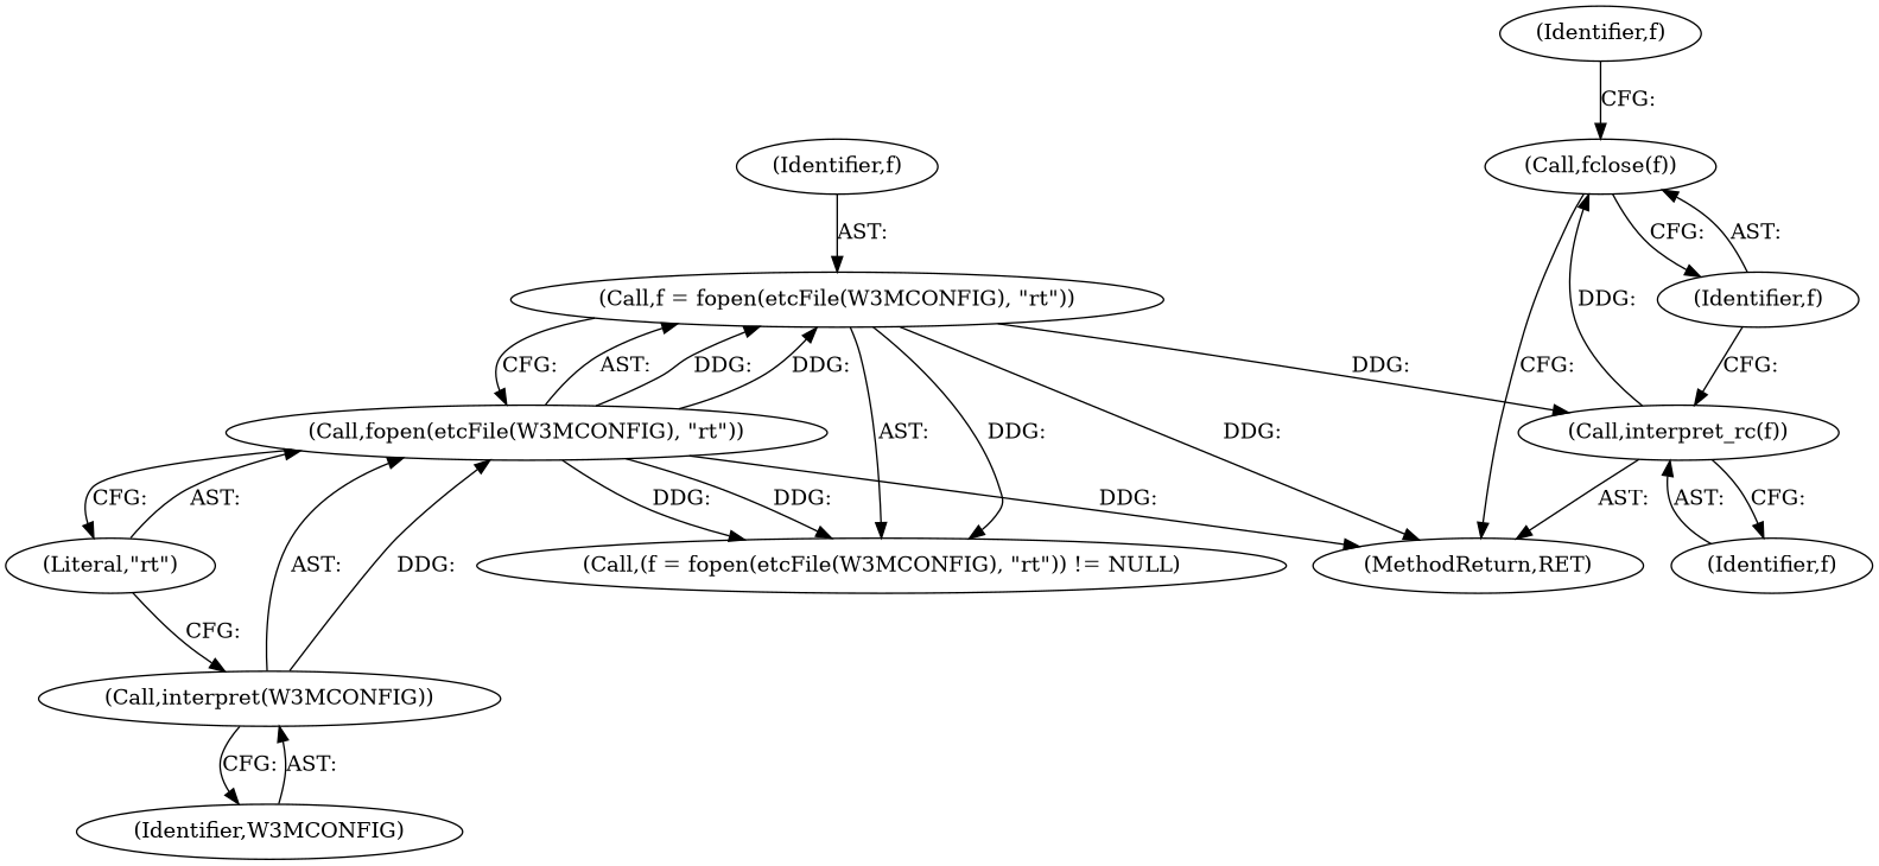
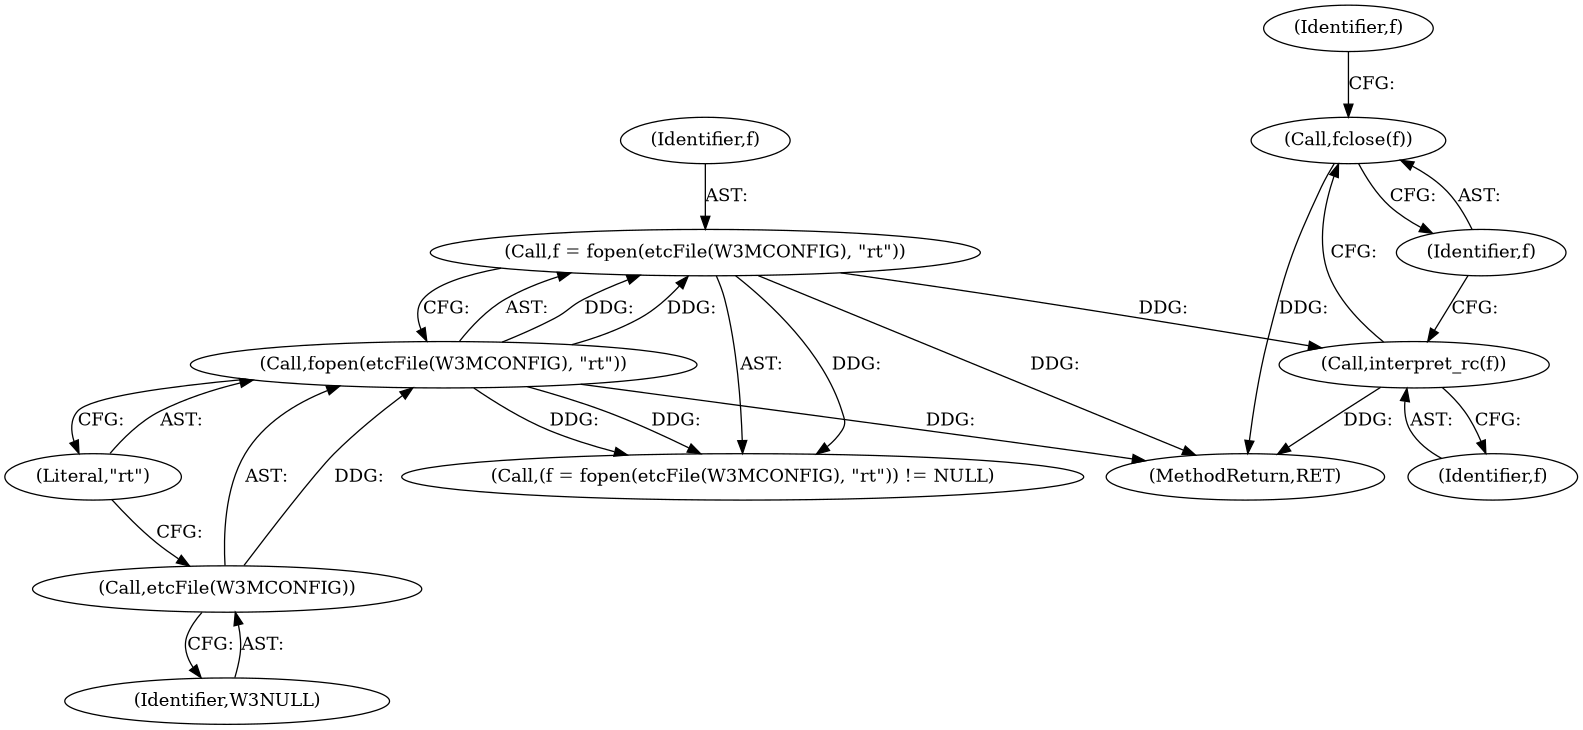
  digraph {
    n1 [label="(Call,fclose(f))"]
    n2 [label="(Identifier,f)"]
    n3 [label="(MethodReturn,RET)"]
    n4 [label="(Call,interpret_rc(f))"]
    n5 [label="(Identifier,f)"]
    n6 [label="(Call,f = fopen(etcFile(W3MCONFIG), \"rt\"))"]
    n7 [label="(Call,fopen(etcFile(W3MCONFIG), \"rt\"))"]
    n8 [label="(Call,(f = fopen(etcFile(W3MCONFIG), \"rt\")) != NULL)"]
    n9 [label="(Literal,\"rt\")"]
-   n10 [label="(Call,interpret(W3MCONFIG))"]
-   n11 [label="(Identifier,W3MCONFIG)"]
+   n10 [label="(Call,etcFile(W3MCONFIG))"]
+   n11 [label="(Identifier,W3NULL)"]
    n12 [label="(Identifier,f)"]
    n13 [label="(Identifier,f)"]
    n1 -> n2 [label="CFG: "]
-   n1 -> n3 [label="CFG: "]
+   n1 -> n3 [label="DDG: "]
    n2 -> n1 [label="AST: "]
    n2 -> n4 [label="CFG: "]
-   n4 -> n1 [label="DDG: "]
-   n4 -> n3 [label="AST: "]
+   n4 -> n1 [label="CFG: "]
+   n4 -> n3 [label="DDG: "]
    n4 -> n5 [label="CFG: "]
    n5 -> n4 [label="AST: "]
    n6 -> n3 [label="DDG: "]
    n6 -> n4 [label="DDG: "]
    n6 -> n7 [label="CFG: "]
    n6 -> n8 [label="AST: "]
    n6 -> n8 [label="DDG: "]
    n7 -> n3 [label="DDG: "]
    n7 -> n6 [label="AST: "]
    n7 -> n6 [label="DDG: "]
    n7 -> n6 [label="DDG: "]
    n7 -> n8 [label="DDG: "]
    n7 -> n8 [label="DDG: "]
    n7 -> n9 [label="CFG: "]
    n9 -> n7 [label="AST: "]
    n9 -> n10 [label="CFG: "]
    n10 -> n7 [label="AST: "]
    n10 -> n7 [label="DDG: "]
    n10 -> n11 [label="CFG: "]
    n11 -> n10 [label="AST: "]
    n12 -> n6 [label="AST: "]
    n13 -> n1 [label="CFG: "]
  }
